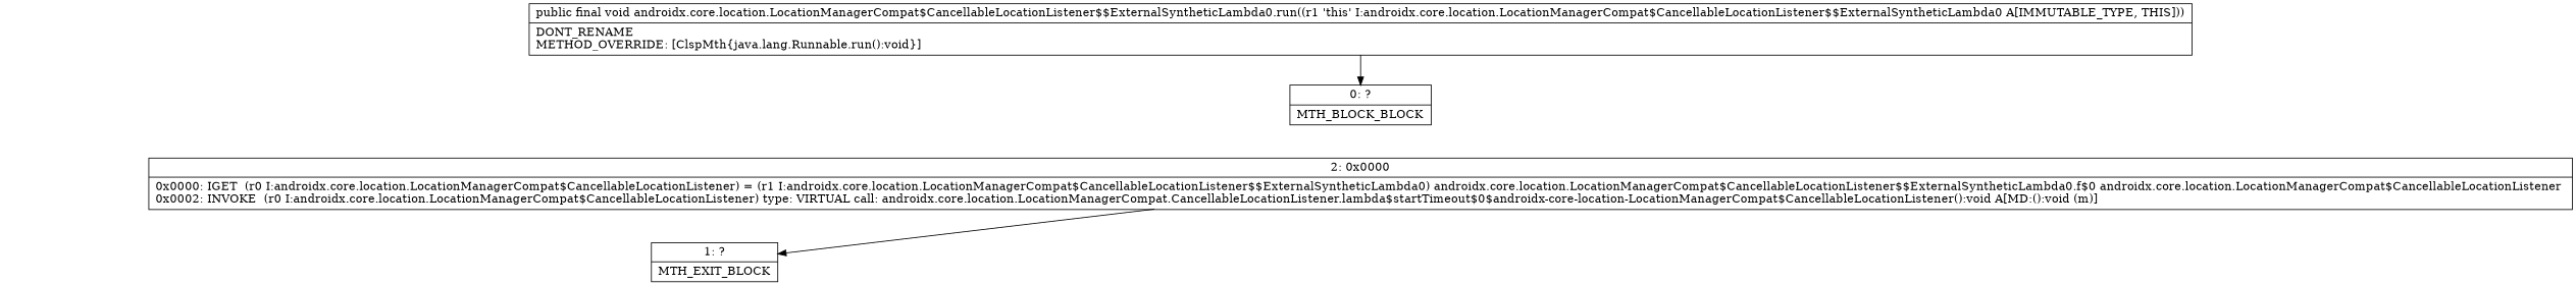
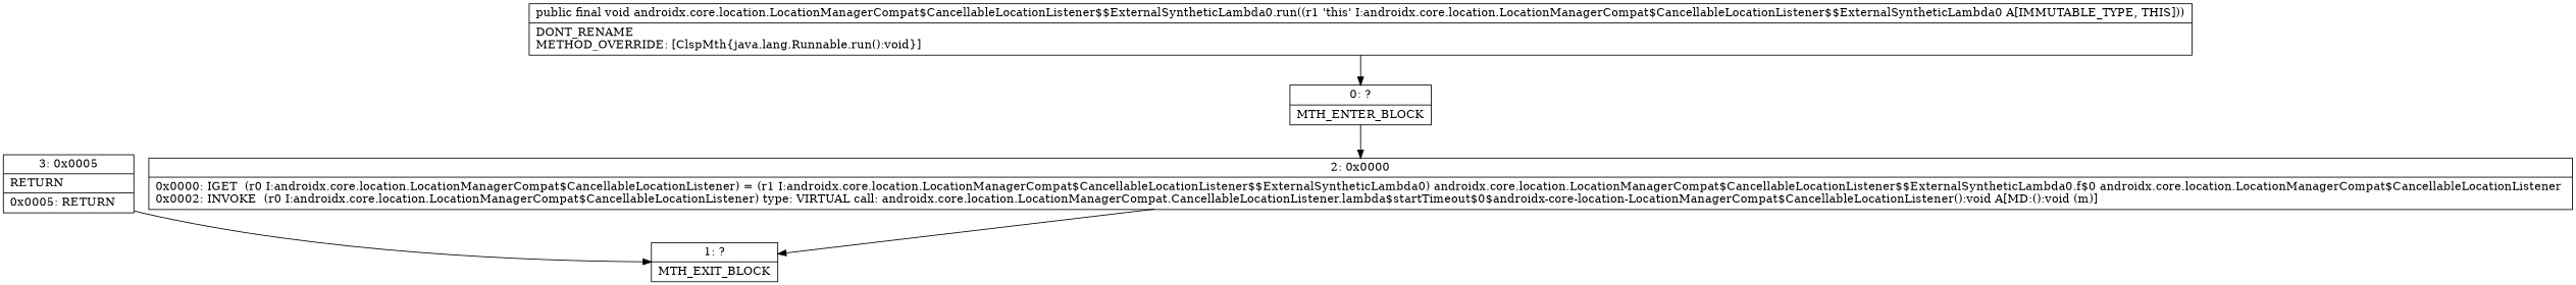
  digraph {
    node [shape=record]
-   n1 [label="{0\:\ ?|MTH_BLOCK_BLOCK\l}"]
+   n1 [label="{0\:\ ?|MTH_ENTER_BLOCK\l}"]
    n2 [label="{2\:\ 0x0000|0x0000: IGET  (r0 I:androidx.core.location.LocationManagerCompat$CancellableLocationListener) = (r1 I:androidx.core.location.LocationManagerCompat$CancellableLocationListener$$ExternalSyntheticLambda0) androidx.core.location.LocationManagerCompat$CancellableLocationListener$$ExternalSyntheticLambda0.f$0 androidx.core.location.LocationManagerCompat$CancellableLocationListener \l0x0002: INVOKE  (r0 I:androidx.core.location.LocationManagerCompat$CancellableLocationListener) type: VIRTUAL call: androidx.core.location.LocationManagerCompat.CancellableLocationListener.lambda$startTimeout$0$androidx\-core\-location\-LocationManagerCompat$CancellableLocationListener():void A[MD:():void (m)]\l}"]
    n3 [label="{1\:\ ?|MTH_EXIT_BLOCK\l}"]
+   n4 [label="{3\:\ 0x0005|RETURN\l|0x0005: RETURN   \l}"]
    n5 [label="{public final void androidx.core.location.LocationManagerCompat$CancellableLocationListener$$ExternalSyntheticLambda0.run((r1 'this' I:androidx.core.location.LocationManagerCompat$CancellableLocationListener$$ExternalSyntheticLambda0 A[IMMUTABLE_TYPE, THIS]))  | DONT_RENAME\lMETHOD_OVERRIDE: [ClspMth\{java.lang.Runnable.run():void\}]\l}"]
+   n1 -> n2
    n2 -> n3
+   n4 -> n3
    n5 -> n1
  }
